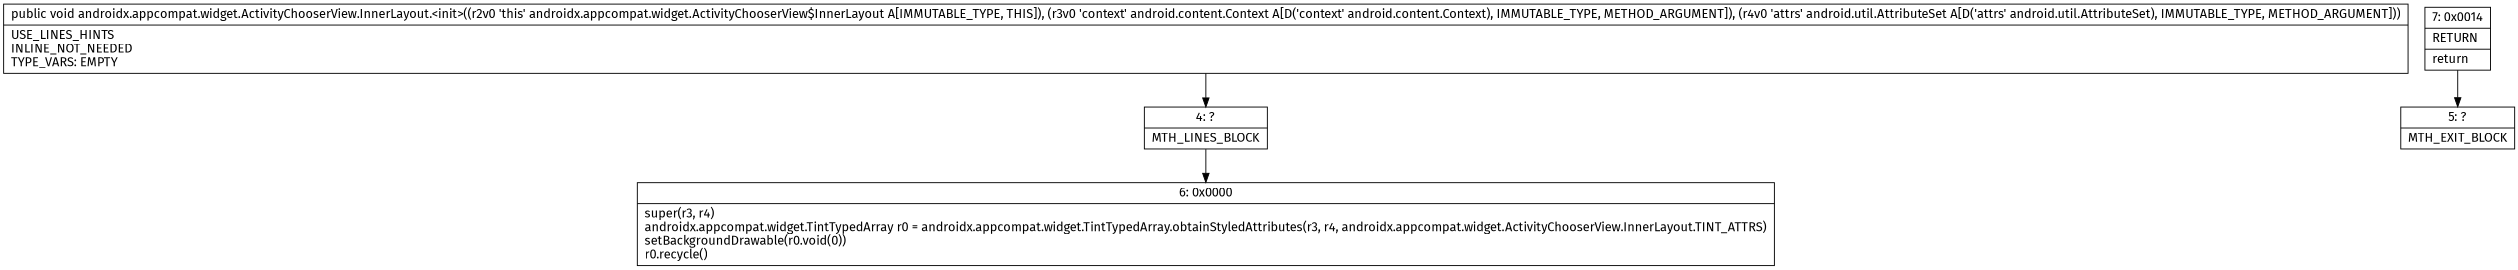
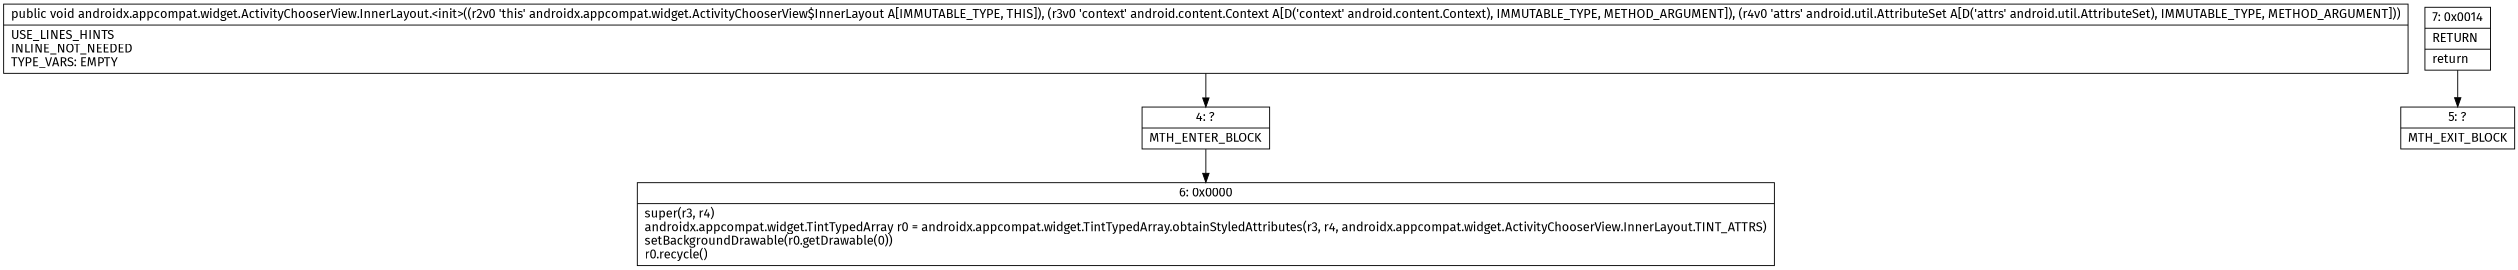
  digraph {
    fontname="Fira Sans"
    node [fontname="Fira Sans" shape=record]
    edge [fontname="Fira Sans"]
-   n1 [label="{4\:\ ?|MTH_LINES_BLOCK\l}"]
-   n2 [label="{6\:\ 0x0000|super(r3, r4)\landroidx.appcompat.widget.TintTypedArray r0 = androidx.appcompat.widget.TintTypedArray.obtainStyledAttributes(r3, r4, androidx.appcompat.widget.ActivityChooserView.InnerLayout.TINT_ATTRS)\lsetBackgroundDrawable(r0.void(0))\lr0.recycle()\l}"]
+   n1 [label="{4\:\ ?|MTH_ENTER_BLOCK\l}"]
+   n2 [label="{6\:\ 0x0000|super(r3, r4)\landroidx.appcompat.widget.TintTypedArray r0 = androidx.appcompat.widget.TintTypedArray.obtainStyledAttributes(r3, r4, androidx.appcompat.widget.ActivityChooserView.InnerLayout.TINT_ATTRS)\lsetBackgroundDrawable(r0.getDrawable(0))\lr0.recycle()\l}"]
    n3 [label="{7\:\ 0x0014|RETURN\l|return\l}"]
    n4 [label="{5\:\ ?|MTH_EXIT_BLOCK\l}"]
    n5 [label="{public void androidx.appcompat.widget.ActivityChooserView.InnerLayout.\<init\>((r2v0 'this' androidx.appcompat.widget.ActivityChooserView$InnerLayout A[IMMUTABLE_TYPE, THIS]), (r3v0 'context' android.content.Context A[D('context' android.content.Context), IMMUTABLE_TYPE, METHOD_ARGUMENT]), (r4v0 'attrs' android.util.AttributeSet A[D('attrs' android.util.AttributeSet), IMMUTABLE_TYPE, METHOD_ARGUMENT]))  | USE_LINES_HINTS\lINLINE_NOT_NEEDED\lTYPE_VARS: EMPTY\l}"]
    n1 -> n2
    n3 -> n4
    n5 -> n1
  }
